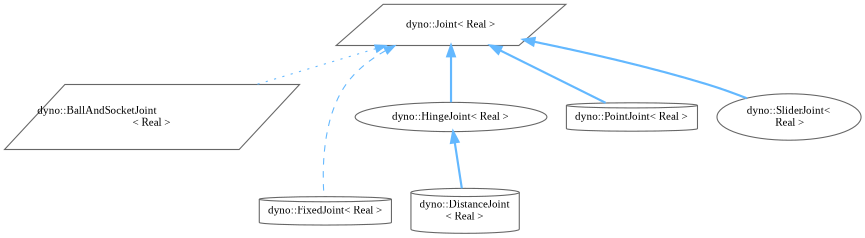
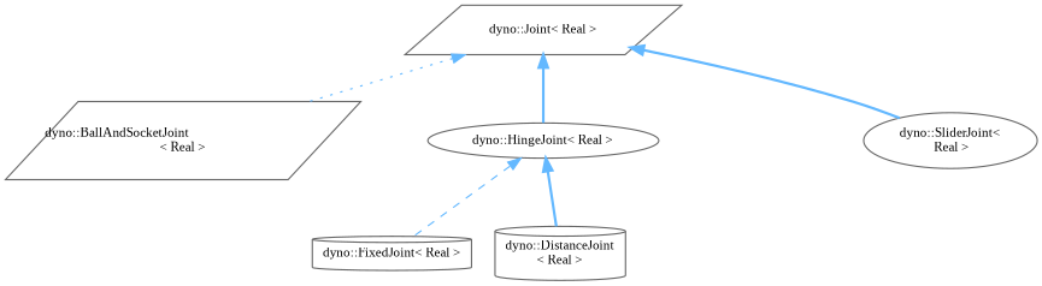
  digraph {
    fontname="Liberation Serif"
    rankdir=TB
    node [color=grey40 fillcolor=white fontname="Liberation Serif" fontsize=10 shape=cylinder style=filled]
    edge [color=steelblue1 dir=back fontname="Liberation Serif" fontsize=10 labelfontname=Helvetica labelfontsize=10 style=bold]
    n1 [height=0.2 label="dyno::Joint\< Real \>" shape=parallelogram width=0.4]
    n2 [height=0.2 label="dyno::BallAndSocketJoint\l\< Real \>" shape=parallelogram width=0.4]
    n3 [height=0.2 label="dyno::FixedJoint\< Real \>" width=0.4]
    n4 [height=0.2 label="dyno::HingeJoint\< Real \>" shape=ellipse width=0.4]
-   n5 [height=0.2 label="dyno::PointJoint\< Real \>" width=0.4]
    n6 [height=0.2 label="dyno::SliderJoint\<\l Real \>" shape=ellipse width=0.4]
    n7 [height=0.2 label="dyno::DistanceJoint\l\< Real \>" width=0.4]
    n1 -> n2 [style=dotted]
-   n1 -> n3 [style=dashed]
+   n4 -> n3 [style=dashed]
    n1 -> n4
-   n1 -> n5
    n1 -> n6
    n4 -> n7
  }
